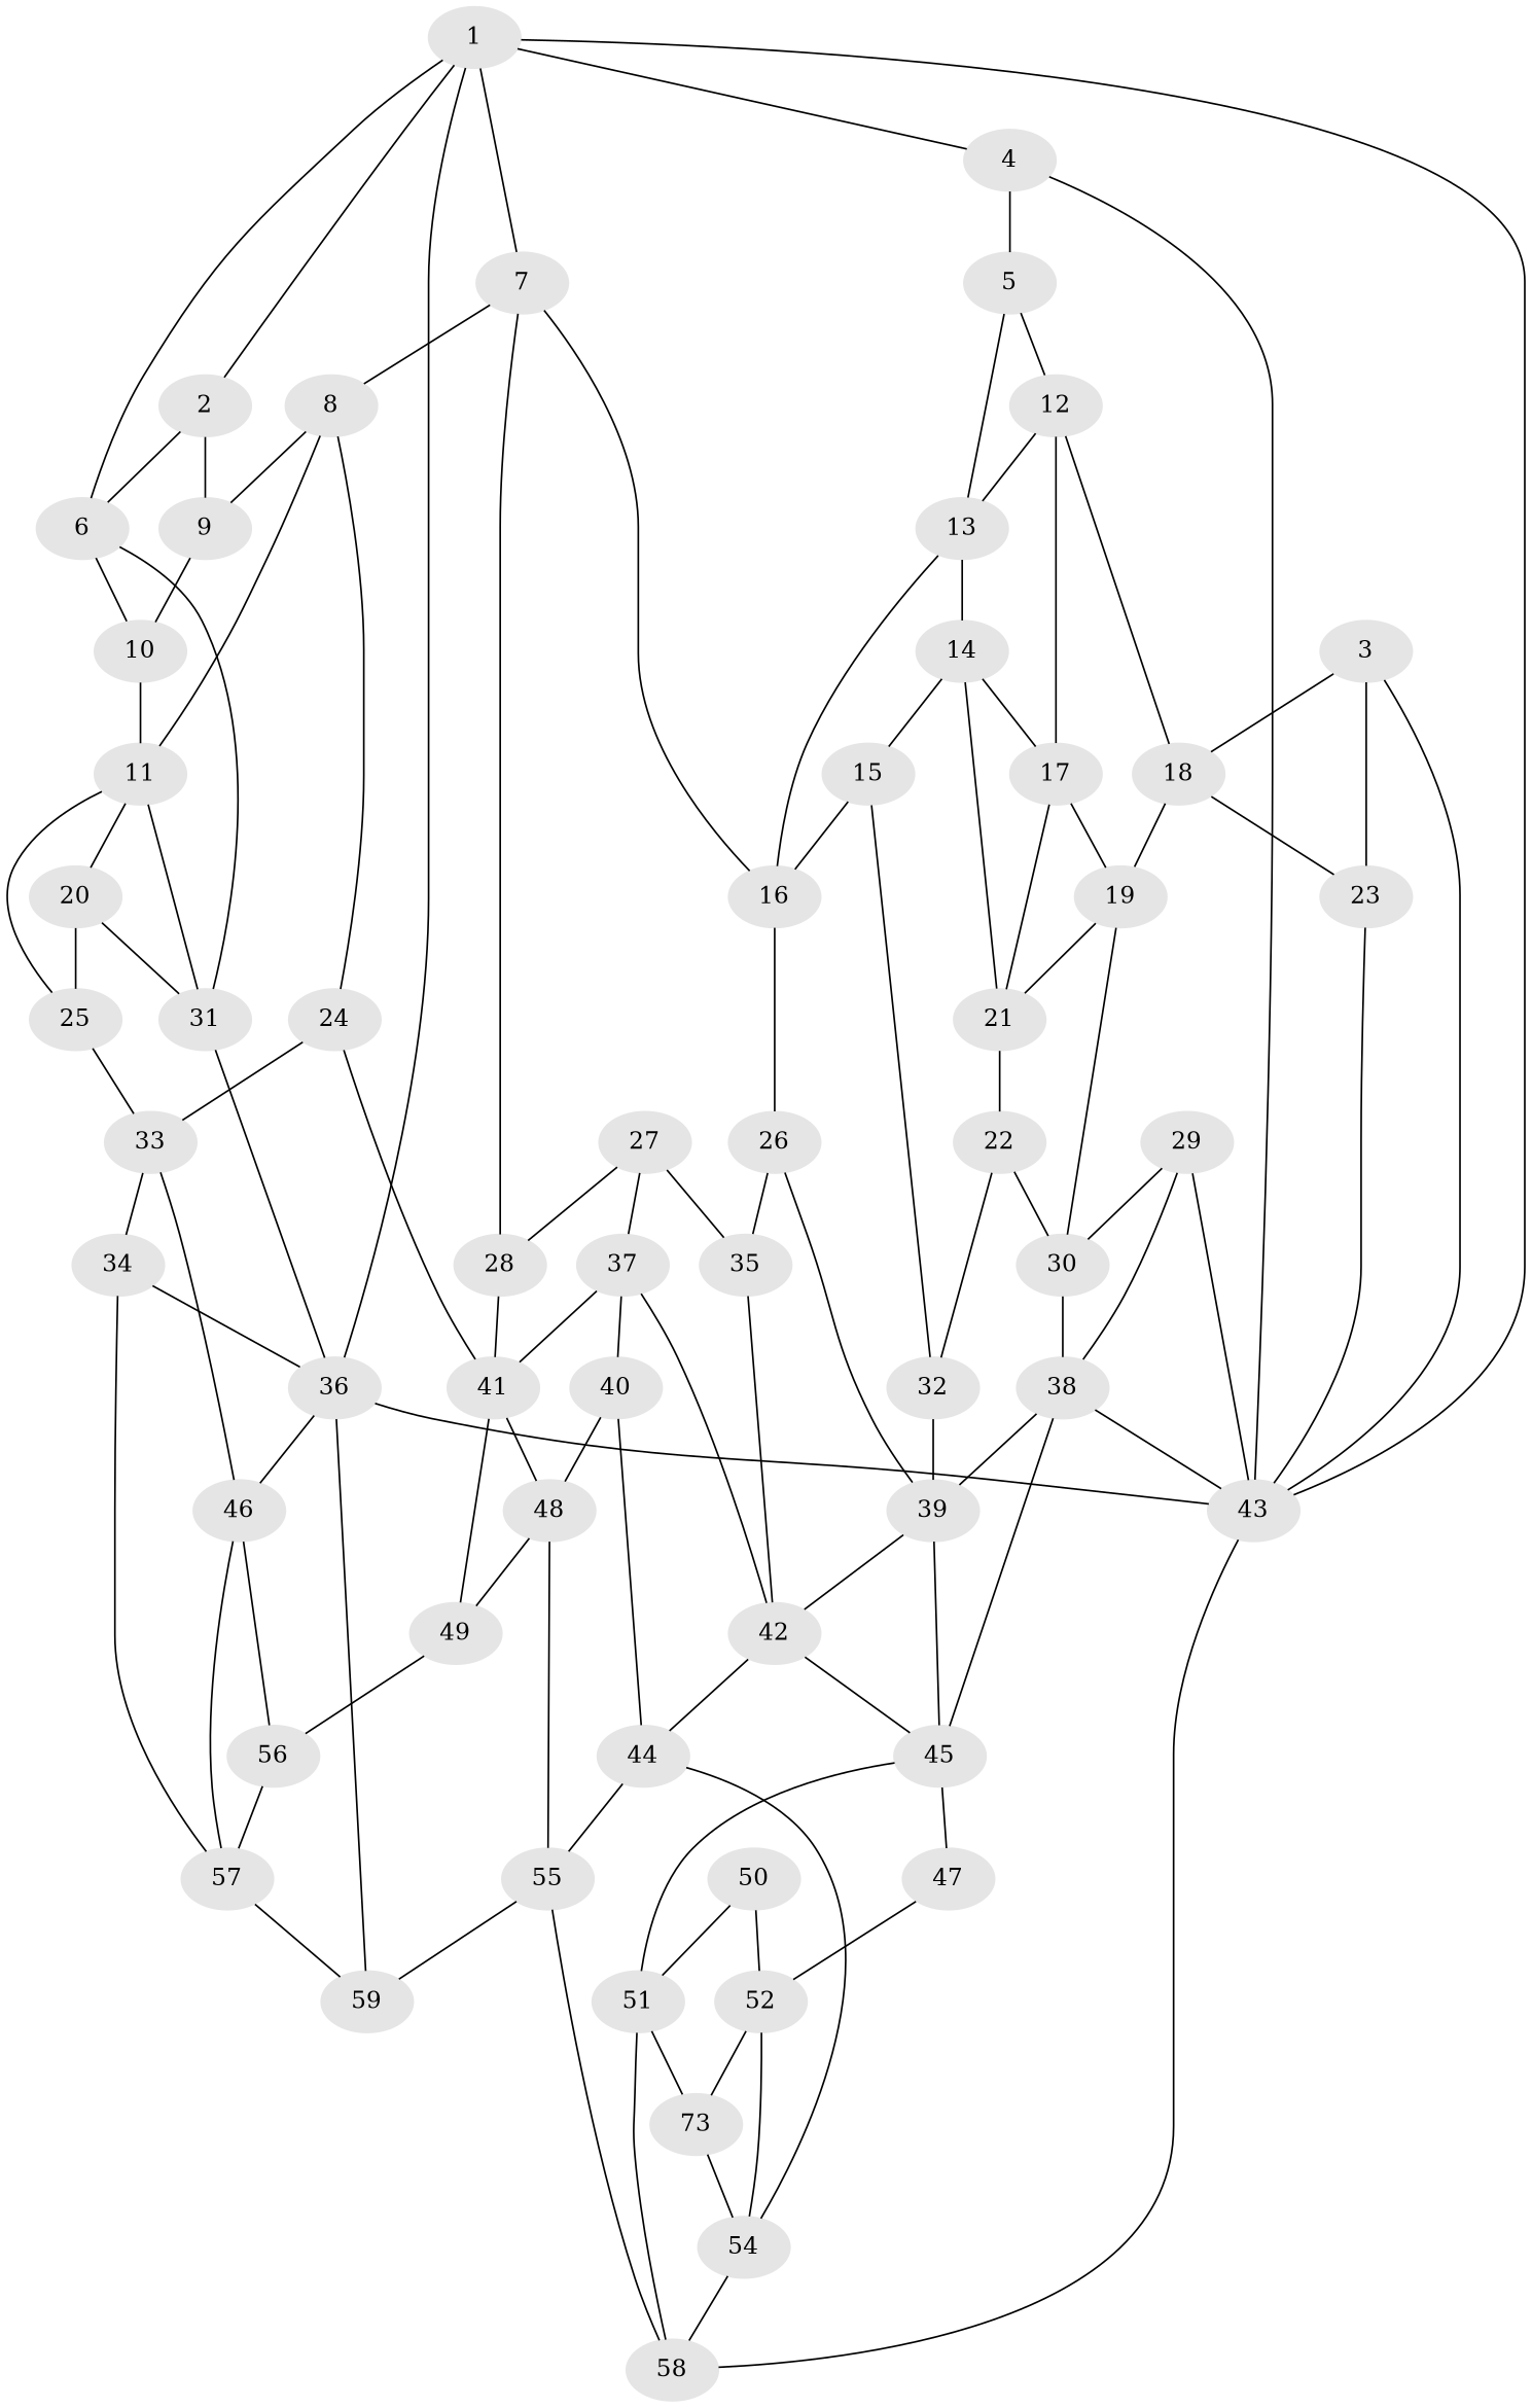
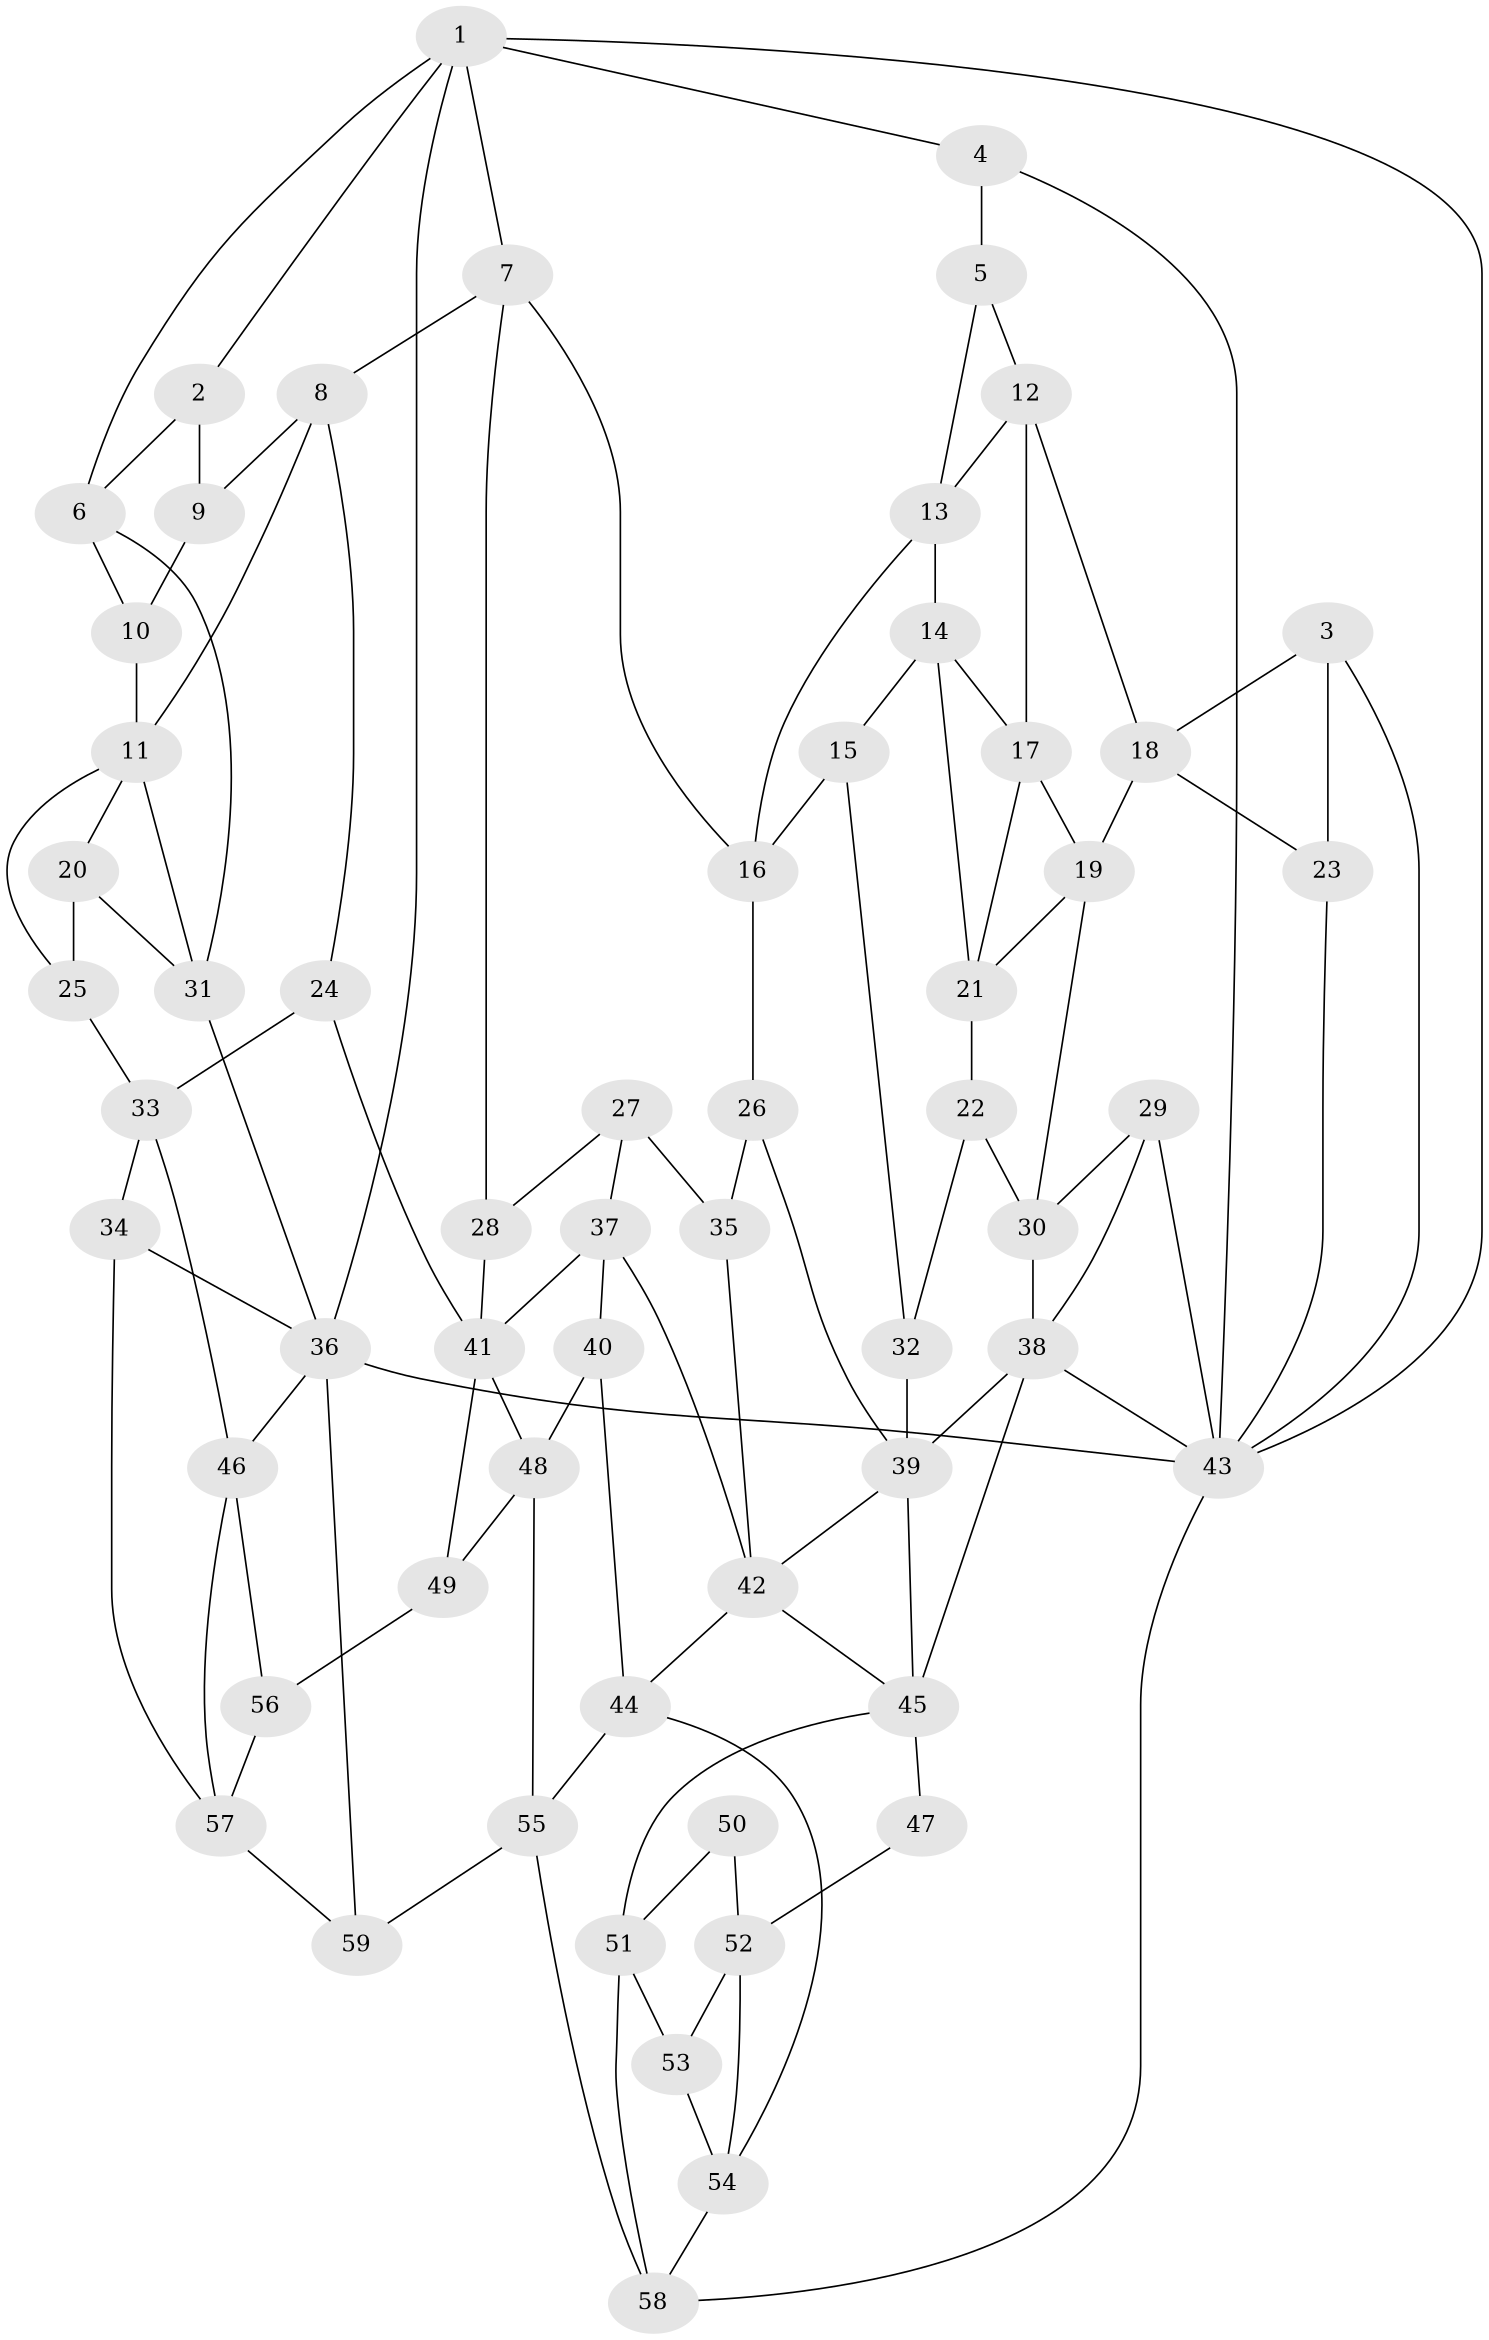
  graph {
    node [color=gray90 style=filled]
    edge [weight=1.0]
    1
    2
    4
    6
    7
    36
    43
    9
    5
    10
    31
    8
    16
    28
    46
    59
    58
    3
    18
    23
    19
    12
    13
    17
    14
    11
    24
    26
    41
    20
    25
    33
    21
    15
    32
    22
    39
    35
    30
    38
    34
    48
    49
    42
    45
    27
    37
    40
    29
    57
    56
    44
    47
    51
    54
    55
    52
-   53 [label=73]
+   53
    50
    1 -- 2
    1 -- 4
    1 -- 6
    1 -- 7
    1 -- 36
    1 -- 43
    2 -- 6
    2 -- 9
    4 -- 43
    4 -- 5
    6 -- 10
    6 -- 31
    7 -- 8
    7 -- 16
    7 -- 28
    36 -- 43
    36 -- 46
    36 -- 59
    43 -- 58
    9 -- 10 [weight=2.0]
    5 -- 12
    5 -- 13
    10 -- 11
    31 -- 36
    8 -- 9
    8 -- 11
    8 -- 24
    16 -- 26
    28 -- 41
    46 -- 57
    46 -- 56
    3 -- 43
    3 -- 18
    3 -- 23
    18 -- 23
    18 -- 19
    23 -- 43
    19 -- 21
    19 -- 30
    12 -- 18
    12 -- 13
    12 -- 17
    13 -- 16
    13 -- 14
    17 -- 19
    17 -- 21
    14 -- 17
    14 -- 21
    14 -- 15
    11 -- 31
    11 -- 20
    11 -- 25
    24 -- 41
    24 -- 33
    26 -- 39
    26 -- 35
    41 -- 48
    41 -- 49
    20 -- 31
    20 -- 25
    25 -- 33
    33 -- 46
    33 -- 34
    21 -- 22
    15 -- 16
    15 -- 32
    32 -- 39 [weight=2.0]
    22 -- 32
    22 -- 30
    39 -- 42
    39 -- 45
    35 -- 42
    30 -- 38
    38 -- 43
    38 -- 39
    38 -- 45
    34 -- 36
    34 -- 57
    48 -- 49
    48 -- 55
    49 -- 56 [weight=2.0]
    42 -- 45
    42 -- 44
    45 -- 47 [weight=2.0]
    45 -- 51
    27 -- 28
    27 -- 35 [weight=2.0]
    27 -- 37
    37 -- 41
    37 -- 42
    37 -- 40
    40 -- 48
    40 -- 44 [weight=2.0]
    29 -- 43
    29 -- 30
    29 -- 38
    57 -- 59
    56 -- 57
    44 -- 54
    44 -- 55
    47 -- 52
    51 -- 58
    51 -- 53
    54 -- 58
    55 -- 59
    55 -- 58
    52 -- 54
    52 -- 53
    53 -- 54
    50 -- 51
    50 -- 52
  }
